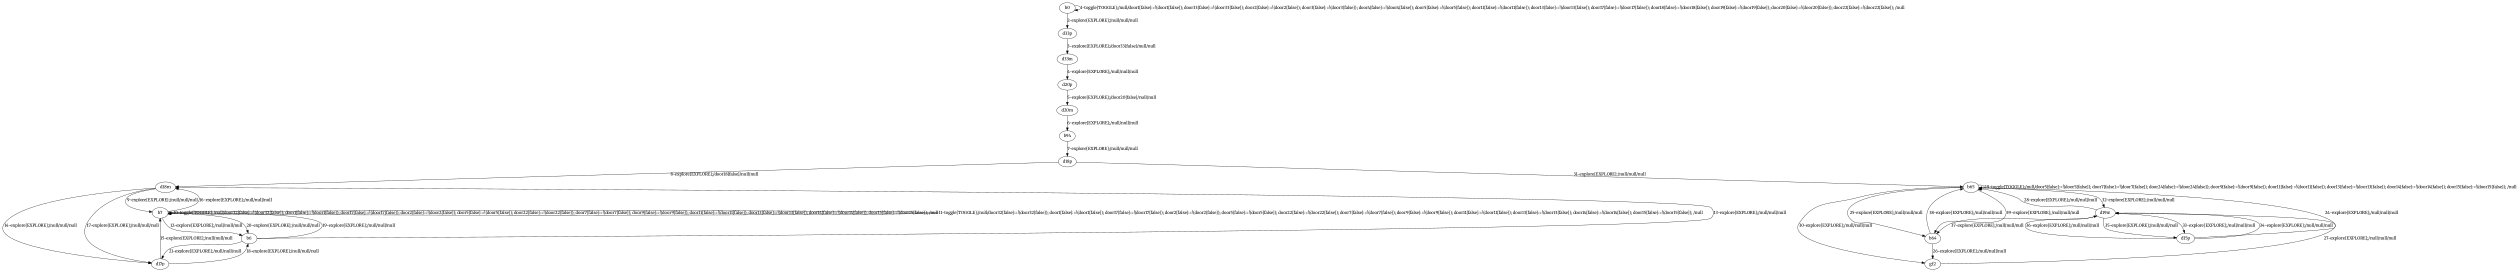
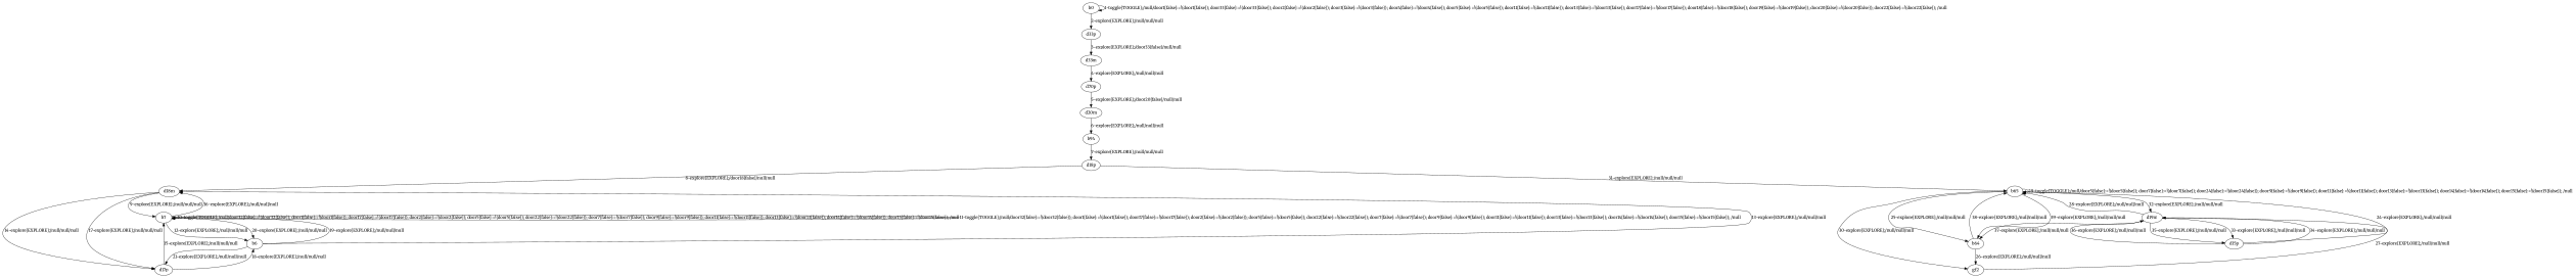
  digraph {
    fontname=Merriweather
    node [fontname=Merriweather]
    edge [fontname=Merriweather]
    b0
    d33p
    d33m
-   d20p
+   d20p [label=d70p]
    d20m
    b94
    d18p
    d18m
    b65
    b7
    d17p
    b6
    d15p
    d19m
    b64
    gf2
    b0 -> b0 [label="1-toggle[TOGGLE];/null/door1[false]:=!(door1[false]); door33[false]:=!(door33[false]); door2[false]:=!(door2[false]); door3[false]:=!(door3[false]); door4[false]:=!(door4[false]); door5[false]:=!(door5[false]); door11[false]:=!(door11[false]); door13[false]:=!(door13[false]); door17[false]:=!(door17[false]); door18[false]:=!(door18[false]); door19[false]:=!(door19[false]); door20[false]:=!(door20[false]); door22[false]:=!(door22[false]); /null"]
    b0 -> d33p [label="2-explore[EXPLORE];/null/null/null"]
    d33p -> d33m [label="3-explore[EXPLORE];/door33[false]/null/null"]
    d33m -> d20p [label="4-explore[EXPLORE];/null/null/null"]
    d20p -> d20m [label="5-explore[EXPLORE];/door20[false]/null/null"]
    d20m -> b94 [label="6-explore[EXPLORE];/null/null/null"]
    b94 -> d18p [label="7-explore[EXPLORE];/null/null/null"]
    d18p -> d18m [label="8-explore[EXPLORE];/door18[false]/null/null"]
    d18p -> b65 [label="31-explore[EXPLORE];/null/null/null"]
    d18m -> b7 [label="9-explore[EXPLORE];/null/null/null"]
    d18m -> d17p [label="14-explore[EXPLORE];/null/null/null"]
    d18m -> d17p [label="17-explore[EXPLORE];/null/null/null"]
    b65 -> b65 [label="29-toggle[TOGGLE];/null/door5[false]:=!(door5[false]); door7[false]:=!(door7[false]); door24[false]:=!(door24[false]); door9[false]:=!(door9[false]); door11[false]:=!(door11[false]); door13[false]:=!(door13[false]); door14[false]:=!(door14[false]); door15[false]:=!(door15[false]); /null"]
    b65 -> d19m [label="32-explore[EXPLORE];/null/null/null"]
    b65 -> b64 [label="25-explore[EXPLORE];/null/null/null"]
    b65 -> b64 [label="39-explore[EXPLORE];/null/null/null"]
    b65 -> gf2 [label="30-explore[EXPLORE];/null/null/null"]
    b7 -> d18m [label="16-explore[EXPLORE];/null/null/null"]
    b7 -> b7 [label="10-toggle[TOGGLE];/null/door32[false]:=!(door32[false]); door1[false]:=!(door1[false]); door17[false]:=!(door17[false]); door2[false]:=!(door2[false]); door5[false]:=!(door5[false]); door22[false]:=!(door22[false]); door7[false]:=!(door7[false]); door9[false]:=!(door9[false]); door11[false]:=!(door11[false]); door13[false]:=!(door13[false]); door14[false]:=!(door14[false]); door15[false]:=!(door15[false]); /null"]
    b7 -> b7 [label="11-toggle[TOGGLE];/null/door32[false]:=!(door32[false]); door1[false]:=!(door1[false]); door17[false]:=!(door17[false]); door2[false]:=!(door2[false]); door5[false]:=!(door5[false]); door22[false]:=!(door22[false]); door7[false]:=!(door7[false]); door9[false]:=!(door9[false]); door11[false]:=!(door11[false]); door13[false]:=!(door13[false]); door14[false]:=!(door14[false]); door15[false]:=!(door15[false]); /null"]
    b7 -> b6 [label="12-explore[EXPLORE];/null/null/null"]
    b7 -> b6 [label="20-explore[EXPLORE];/null/null/null"]
    d17p -> b7 [label="15-explore[EXPLORE];/null/null/null"]
    d17p -> b6 [label="18-explore[EXPLORE];/null/null/null"]
    b6 -> d18m [label="13-explore[EXPLORE];/null/null/null"]
    b6 -> b7 [label="19-explore[EXPLORE];/null/null/null"]
    b6 -> d17p [label="21-explore[EXPLORE];/null/null/null"]
    d15p -> b65 [label="24-explore[EXPLORE];/null/null/null"]
    d15p -> d19m [label="34-explore[EXPLORE];/null/null/null"]
    d15p -> d19m [label="36-explore[EXPLORE];/null/null/null"]
    d19m -> b65 [label="28-explore[EXPLORE];/null/null/null"]
    d19m -> d15p [label="33-explore[EXPLORE];/null/null/null"]
    d19m -> d15p [label="35-explore[EXPLORE];/null/null/null"]
    d19m -> b64 [label="37-explore[EXPLORE];/null/null/null"]
    b64 -> b65 [label="38-explore[EXPLORE];/null/null/null"]
    b64 -> gf2 [label="26-explore[EXPLORE];/null/null/null"]
    gf2 -> d19m [label="27-explore[EXPLORE];/null/null/null"]
  }
